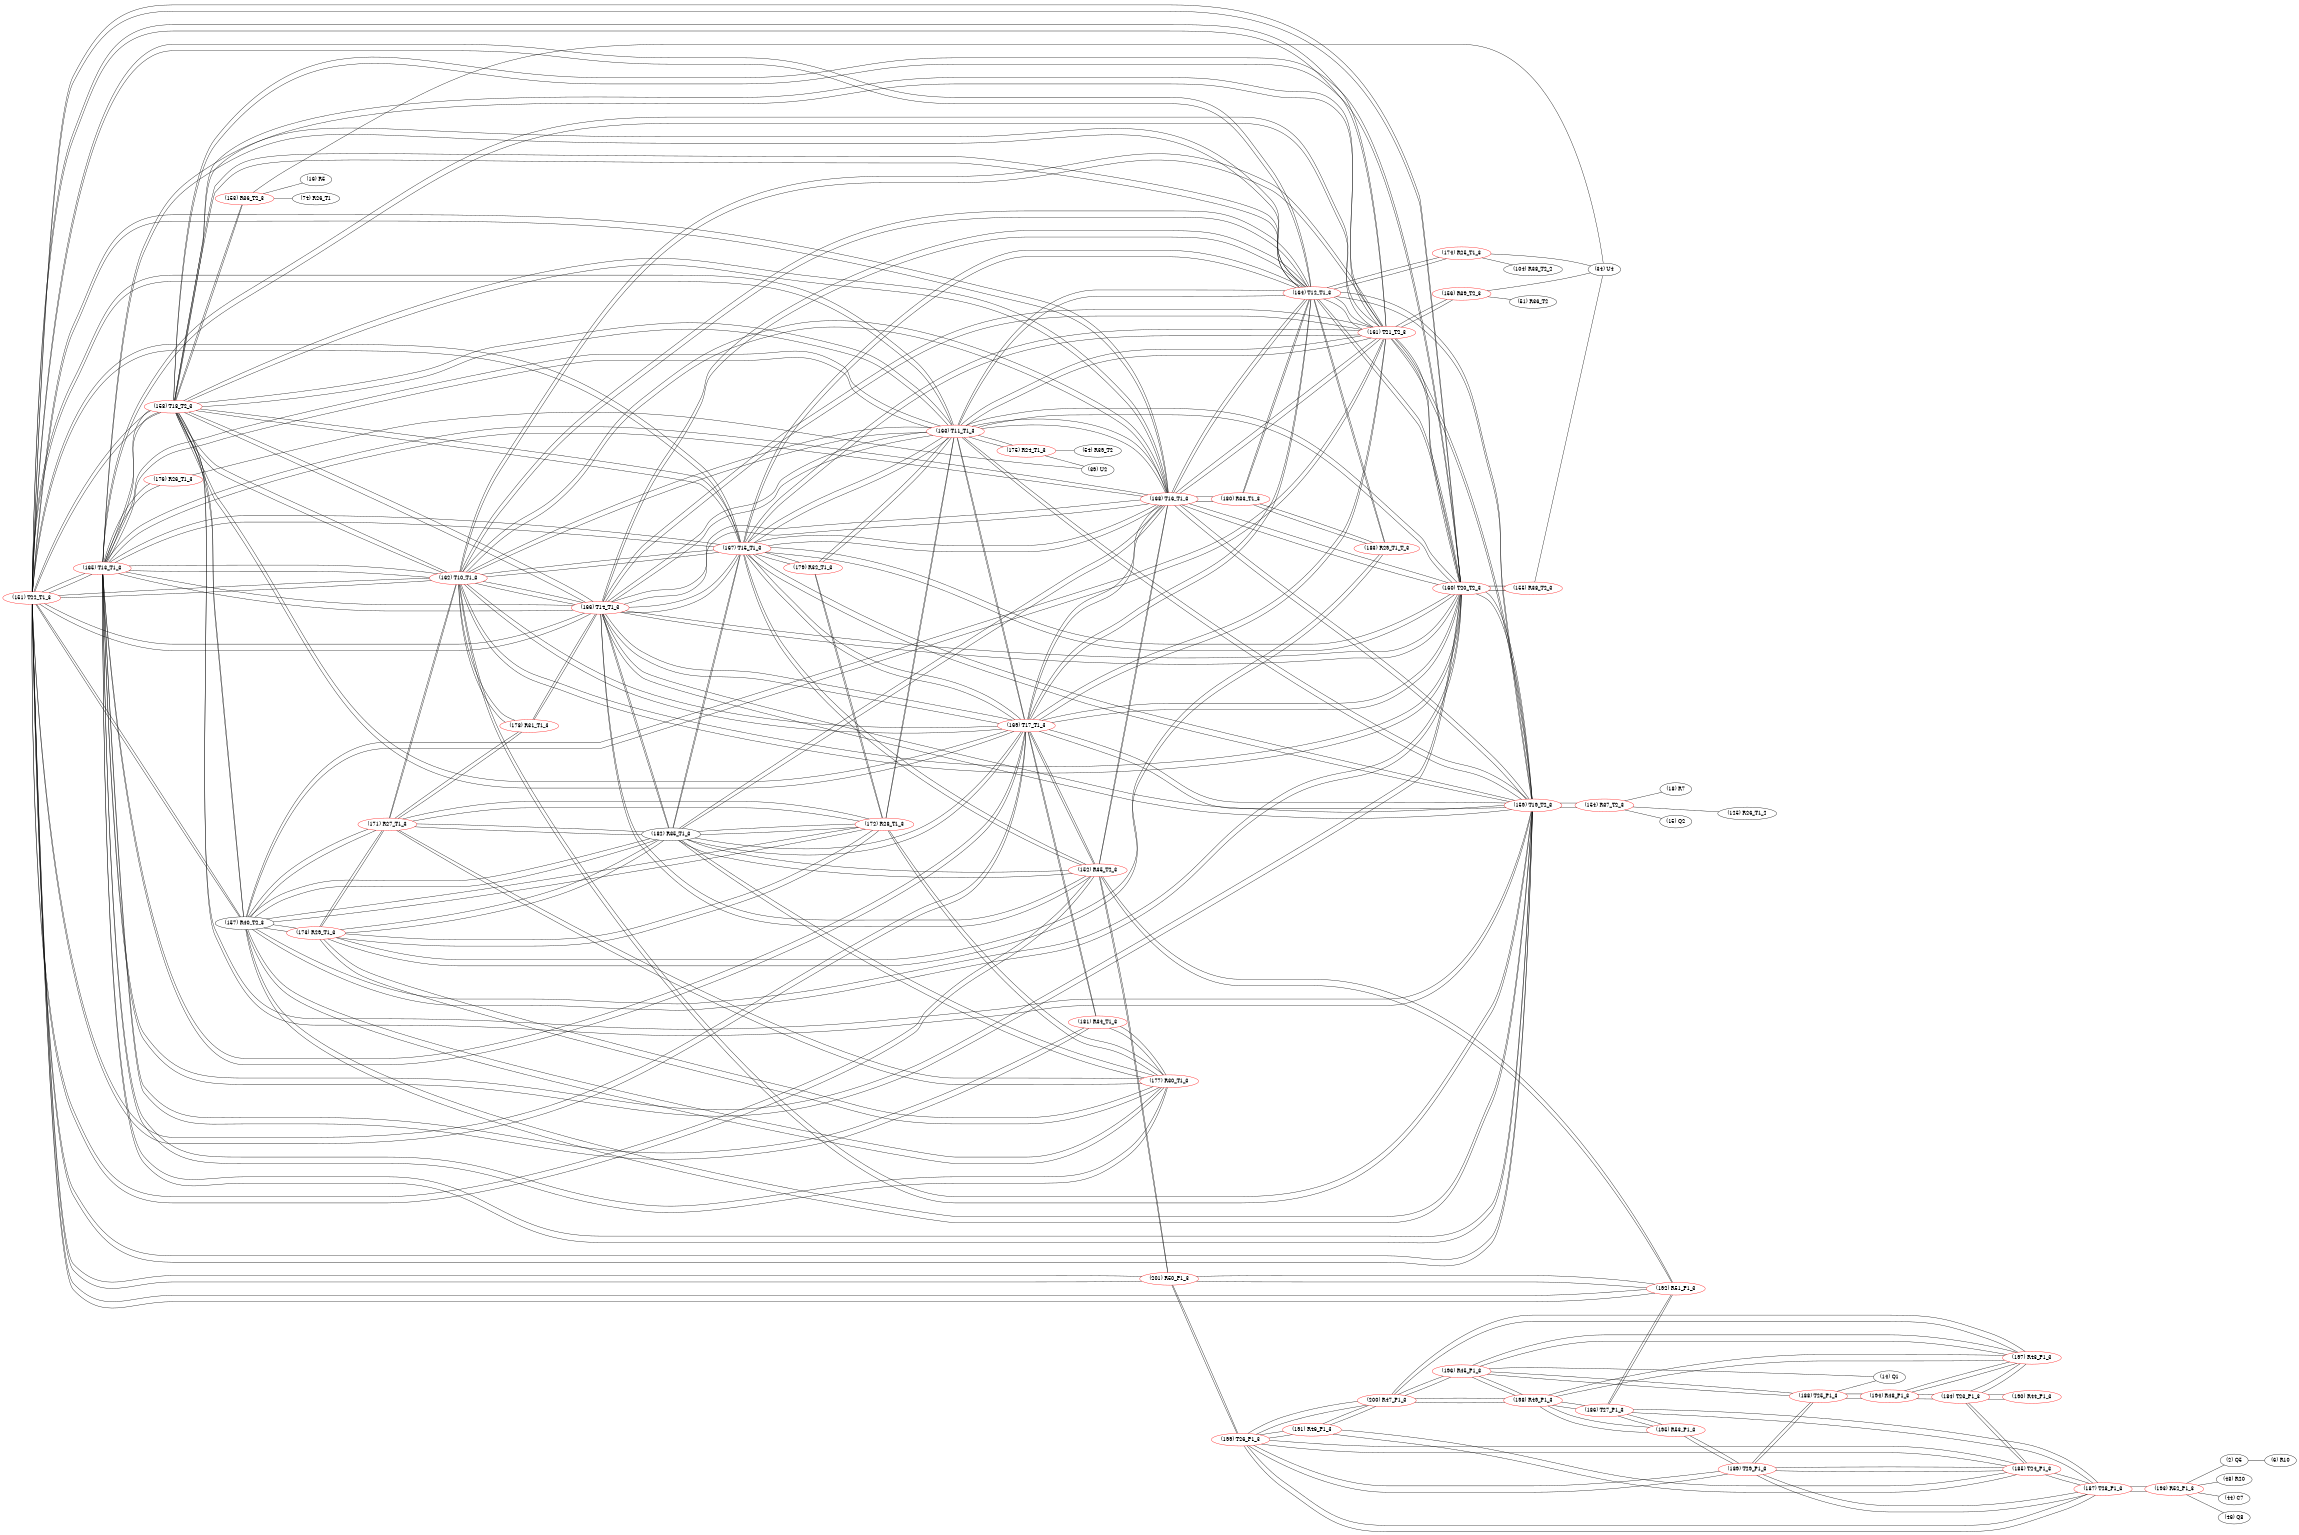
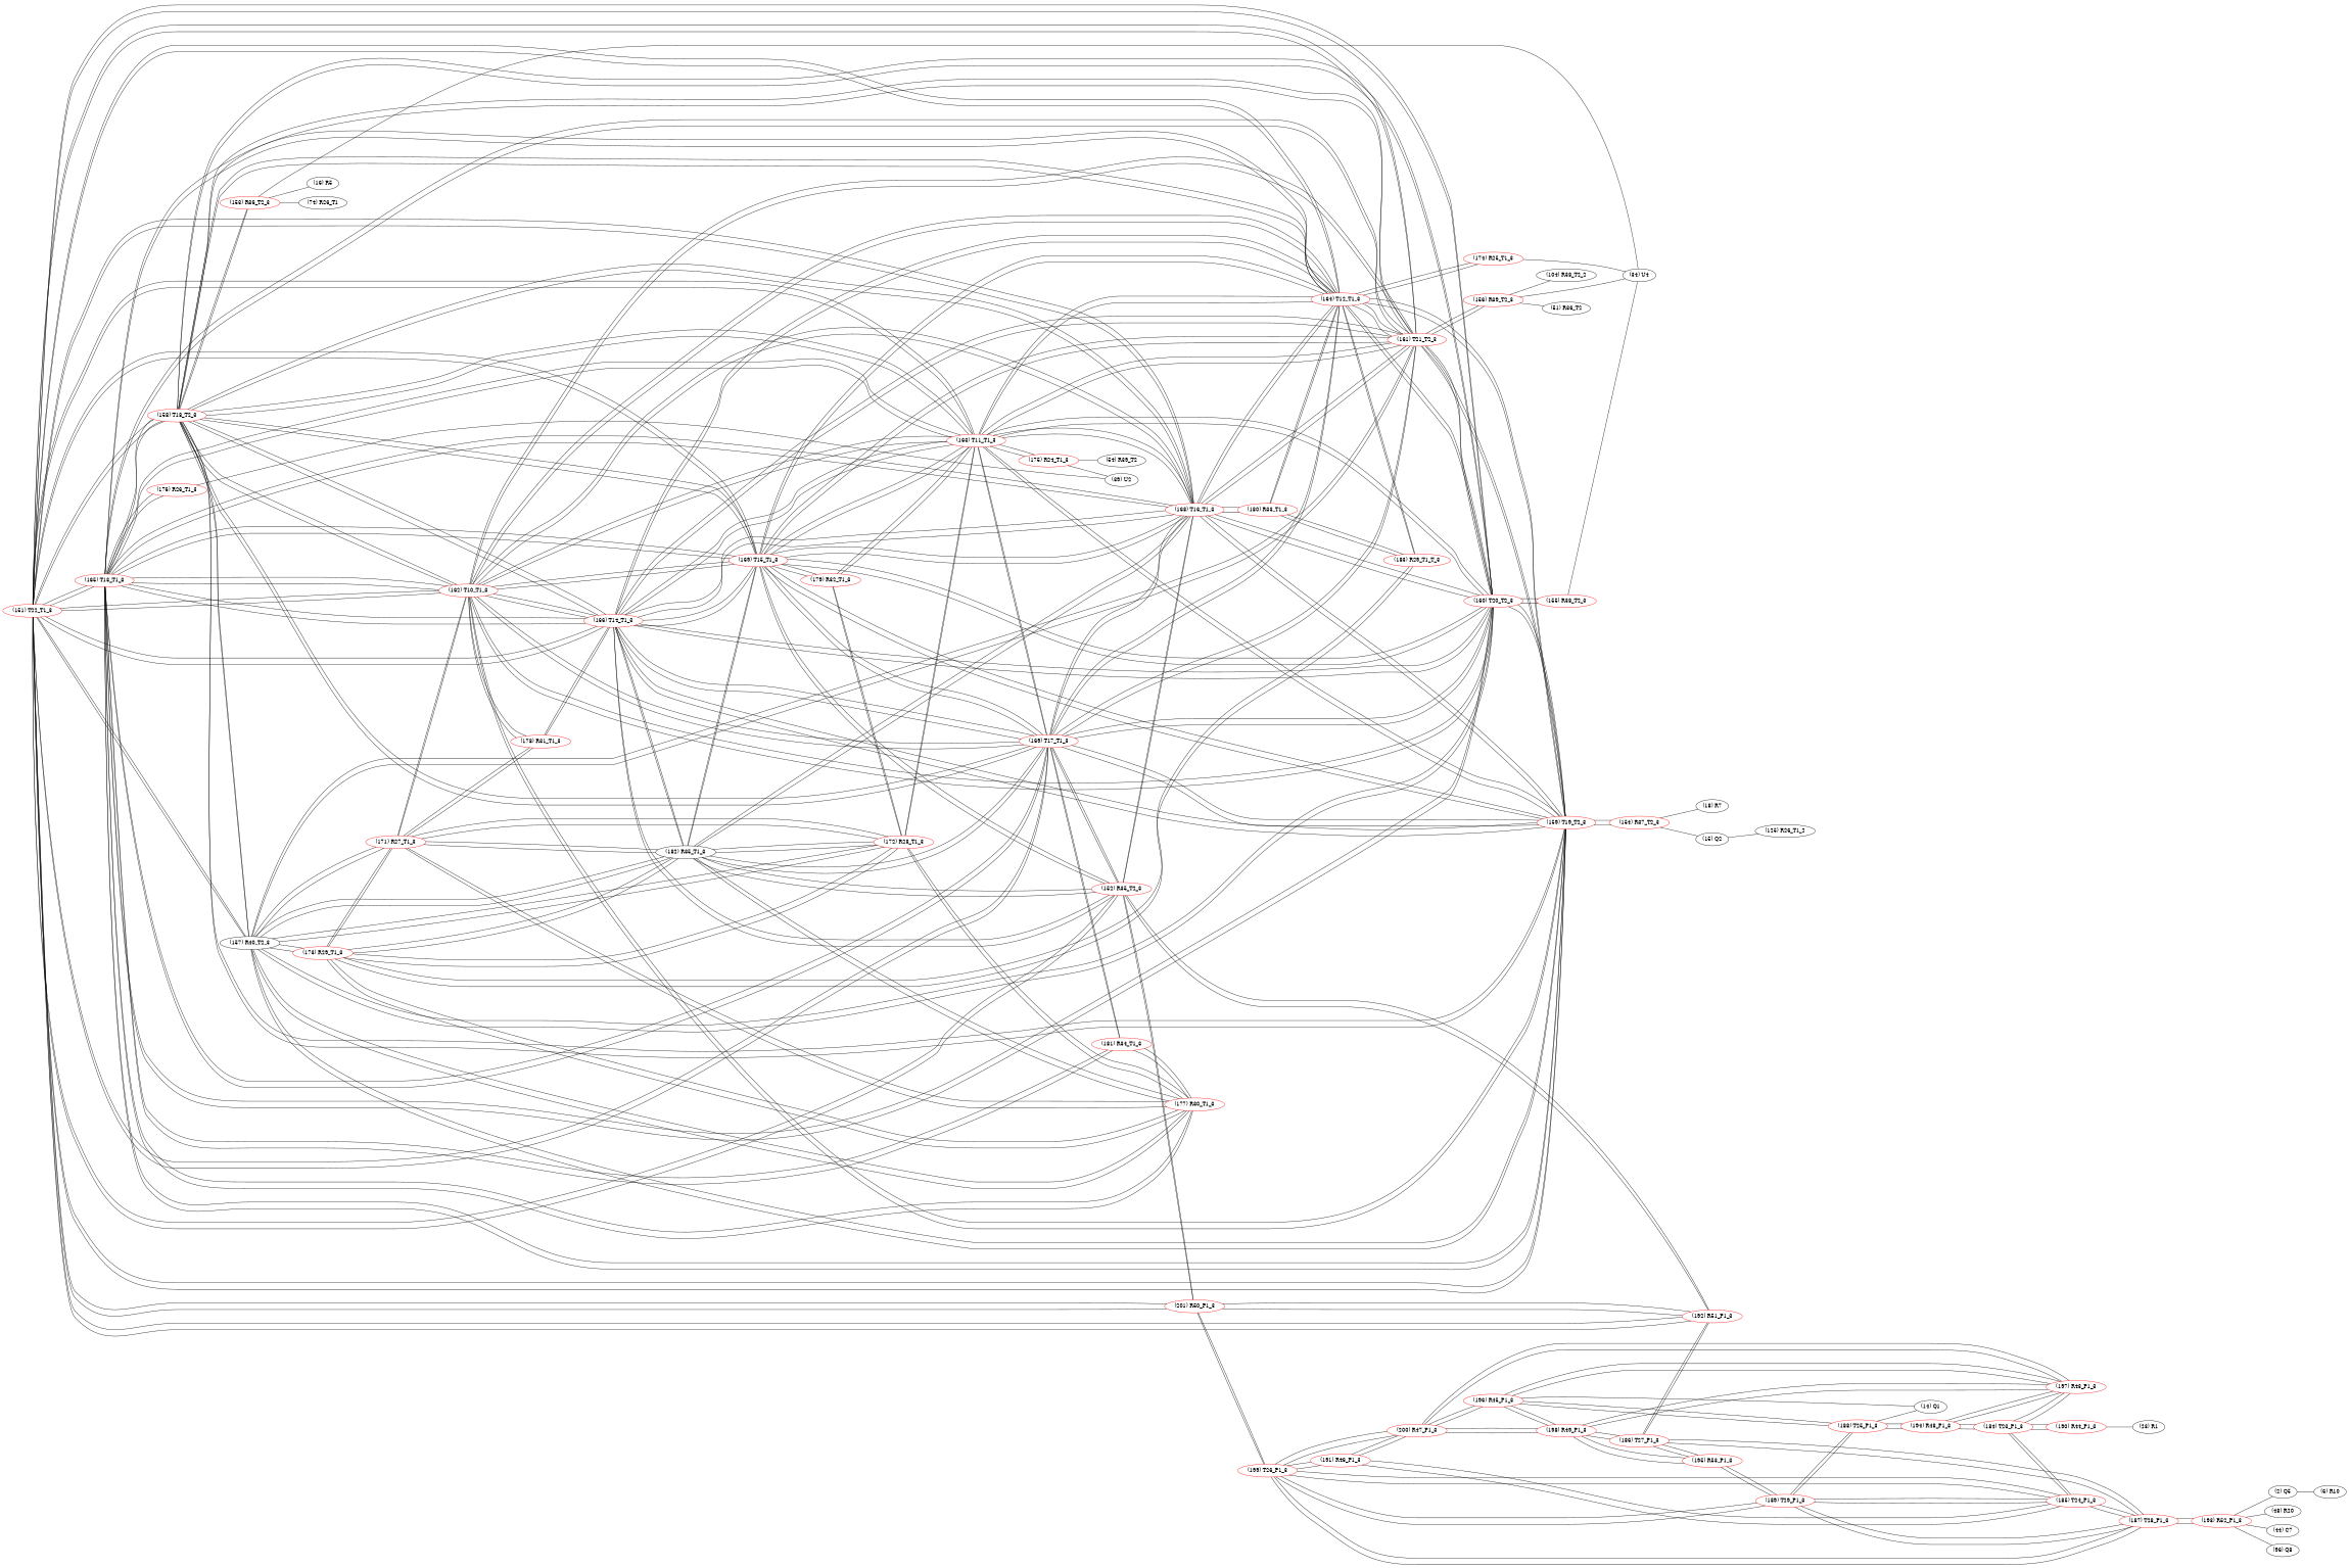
  graph {
    rankdir=LR
    node [color=red]
    n1 [label="(151) T22_T1_3"]
    n2 [label="(165) T13_T1_3"]
    n3 [label="(158) T18_T2_3"]
    n4 [label="(159) T19_T2_3"]
    n5 [label="(164) T12_T1_3"]
-   n6 [label="(167) T15_T1_3"]
+   n6 [label="(169) T15_T1_3"]
    n7 [label="(166) T14_T1_3"]
    n8 [label="(160) T20_T2_3"]
    n9 [label="(161) T21_T2_3"]
    n10 [label="(163) T11_T1_3"]
    n11 [label="(162) T10_T1_3"]
    n12 [label="(168) T16_T1_3"]
    n13 [label="(169) T17_T1_3"]
    n14 [color=black label="(157) R40_T2_3"]
    n15 [label="(192) R51_P1_3"]
    n16 [label="(201) R50_P1_3"]
    n17 [label="(152) R35_T2_3"]
    n18 [label="(177) R30_T1_3"]
    n19 [label="(181) R34_T1_3"]
    n20 [label="(176) R26_T1_3"]
    n21 [label="(153) R36_T2_3"]
    n22 [label="(154) R37_T2_3"]
    n23 [label="(180) R33_T1_3"]
    n24 [label="(183) R29_T1_T_3"]
    n25 [label="(174) R25_T1_3"]
    n26 [color=black label="(182) R35_T1_3"]
    n27 [label="(179) R32_T1_3"]
    n28 [label="(178) R31_T1_3"]
    n29 [label="(155) R38_T2_3"]
    n30 [label="(156) R39_T2_3"]
    n31 [label="(172) R28_T1_3"]
    n32 [label="(175) R24_T1_3"]
    n33 [label="(171) R27_T1_3"]
    n34 [label="(173) R29_T1_3"]
    n35 [label="(186) T27_P1_3"]
    n36 [label="(199) T26_P1_3"]
    n37 [label="(39) U2" color=""]
    n38 [label="(34) U4" color=""]
    n39 [label="(16) R5" color=""]
    n40 [label="(74) R26_T1" color=""]
    n41 [label="(18) R7" color=""]
    n42 [label="(15) Q2" color=""]
    n43 [label="(125) R26_T1_2" color=""]
    n44 [label="(51) R36_T2" color=""]
    n45 [label="(104) R38_T2_2" color=""]
    n46 [label="(54) R39_T2" color=""]
    n47 [label="(198) R49_P1_3"]
    n48 [label="(187) T28_P1_3"]
    n49 [label="(195) R53_P1_3"]
    n50 [label="(185) T24_P1_3"]
    n51 [label="(200) R47_P1_3"]
    n52 [label="(189) T29_P1_3"]
    n53 [label="(191) R46_P1_3"]
    n54 [label="(184) T23_P1_3"]
    n55 [label="(194) R48_P1_3"]
    n56 [label="(197) R43_P1_3"]
    n57 [label="(190) R44_P1_3"]
    n58 [label="(188) T25_P1_3"]
    n59 [label="(196) R45_P1_3"]
+   n60 [label="(23) R1" color=""]
    n61 [label="(14) Q1" color=""]
    n62 [label="(193) R52_P1_3"]
    n63 [label="(2) Q5" color=""]
    n64 [label="(48) R20" color=""]
    n65 [label="(44) C7" color=""]
-   n66 [label="(46) Q8" color=""]
+   n66 [label="(96) Q8" color=""]
    n67 [label="(6) R10" color=""]
    n1 -- n2
    n1 -- n3
    n1 -- n4
    n1 -- n5
    n1 -- n6
    n1 -- n7
    n1 -- n8
    n1 -- n9
    n1 -- n10
    n1 -- n11
    n1 -- n12
    n1 -- n13
    n1 -- n14
    n1 -- n15
    n1 -- n16
    n1 -- n17
    n2 -- n1
    n2 -- n3
    n2 -- n4
    n2 -- n5
    n2 -- n6
    n2 -- n7
    n2 -- n8
    n2 -- n9
    n2 -- n10
    n2 -- n11
    n2 -- n12
    n2 -- n13
    n2 -- n18
    n2 -- n19
    n2 -- n20
    n3 -- n1
    n3 -- n2
    n3 -- n4
    n3 -- n5
    n3 -- n6
    n3 -- n7
    n3 -- n8
    n3 -- n9
    n3 -- n10
    n3 -- n11
    n3 -- n12
    n3 -- n13
    n3 -- n14
    n3 -- n21
    n4 -- n1
    n4 -- n2
    n4 -- n3
    n4 -- n5
    n4 -- n6
    n4 -- n7
    n4 -- n8
    n4 -- n9
    n4 -- n10
    n4 -- n11
    n4 -- n12
    n4 -- n13
    n4 -- n14
    n4 -- n22
    n5 -- n1
    n5 -- n2
    n5 -- n3
    n5 -- n4
    n5 -- n6
    n5 -- n7
    n5 -- n8
    n5 -- n9
    n5 -- n10
    n5 -- n11
    n5 -- n12
    n5 -- n13
    n5 -- n23
    n5 -- n24
    n5 -- n25
    n6 -- n1
    n6 -- n2
    n6 -- n3
    n6 -- n4
    n6 -- n5
    n6 -- n7
    n6 -- n8
    n6 -- n9
    n6 -- n10
    n6 -- n11
    n6 -- n12
    n6 -- n13
    n6 -- n17
    n6 -- n26
    n6 -- n27
    n7 -- n1
    n7 -- n2
    n7 -- n3
    n7 -- n4
    n7 -- n5
    n7 -- n6
    n7 -- n8
    n7 -- n9
    n7 -- n10
    n7 -- n11
    n7 -- n12
    n7 -- n13
    n7 -- n17
    n7 -- n26
    n7 -- n28
    n8 -- n1
    n8 -- n2
    n8 -- n3
    n8 -- n4
    n8 -- n5
    n8 -- n6
    n8 -- n7
    n8 -- n9
    n8 -- n10
    n8 -- n11
    n8 -- n12
    n8 -- n13
    n8 -- n14
    n8 -- n29
    n9 -- n1
    n9 -- n2
    n9 -- n3
    n9 -- n4
    n9 -- n5
    n9 -- n6
    n9 -- n7
    n9 -- n8
    n9 -- n10
    n9 -- n11
    n9 -- n12
    n9 -- n13
    n9 -- n14
    n9 -- n30
    n10 -- n1
    n10 -- n2
    n10 -- n3
    n10 -- n4
    n10 -- n5
    n10 -- n6
    n10 -- n7
    n10 -- n8
    n10 -- n9
    n10 -- n11
    n10 -- n12
    n10 -- n13
    n10 -- n27
    n10 -- n31
    n10 -- n32
    n11 -- n1
    n11 -- n2
    n11 -- n3
    n11 -- n4
    n11 -- n5
    n11 -- n6
    n11 -- n7
    n11 -- n8
    n11 -- n9
    n11 -- n10
    n11 -- n12
    n11 -- n13
    n11 -- n28
    n11 -- n33
    n12 -- n1
    n12 -- n2
    n12 -- n3
    n12 -- n4
    n12 -- n5
    n12 -- n6
    n12 -- n7
    n12 -- n8
    n12 -- n9
    n12 -- n10
    n12 -- n11
    n12 -- n13
    n12 -- n17
    n12 -- n23
    n12 -- n26
    n13 -- n1
    n13 -- n2
    n13 -- n3
    n13 -- n4
    n13 -- n5
    n13 -- n6
    n13 -- n7
    n13 -- n8
    n13 -- n9
    n13 -- n10
    n13 -- n11
    n13 -- n12
    n13 -- n17
    n13 -- n19
    n13 -- n26
    n14 -- n1
    n14 -- n3
    n14 -- n4
    n14 -- n8
    n14 -- n9
    n14 -- n18
    n14 -- n26
    n14 -- n31
    n14 -- n33
    n14 -- n34
    n15 -- n1
    n15 -- n16
    n15 -- n17
    n15 -- n35
    n16 -- n1
    n16 -- n15
    n16 -- n17
    n16 -- n36
    n17 -- n1
    n17 -- n6
    n17 -- n7
    n17 -- n12
    n17 -- n13
    n17 -- n15
    n17 -- n16
    n17 -- n26
    n18 -- n2
    n18 -- n14
    n18 -- n19
    n18 -- n26
    n18 -- n31
    n18 -- n33
    n18 -- n34
    n19 -- n2
    n19 -- n13
    n19 -- n18
    n20 -- n2
    n20 -- n37
    n21 -- n3
    n21 -- n38
    n21 -- n39
    n21 -- n40
    n22 -- n4
    n22 -- n41
    n22 -- n42
-   n22 -- n43
+   n42 -- n43
    n23 -- n5
    n23 -- n12
    n23 -- n24
    n24 -- n5
    n24 -- n23
    n24 -- n34
    n25 -- n5
    n25 -- n38
    n26 -- n6
    n26 -- n7
    n26 -- n12
    n26 -- n13
    n26 -- n14
    n26 -- n17
    n26 -- n18
    n26 -- n31
    n26 -- n33
    n26 -- n34
    n27 -- n6
    n27 -- n10
    n27 -- n31
    n28 -- n7
    n28 -- n11
    n28 -- n33
    n29 -- n8
    n29 -- n38
    n30 -- n9
    n30 -- n38
    n30 -- n44
-   n25 -- n45
+   n30 -- n45
    n31 -- n10
    n31 -- n14
    n31 -- n18
    n31 -- n26
    n31 -- n27
    n31 -- n33
    n31 -- n34
    n32 -- n10
    n32 -- n37
    n32 -- n46
    n33 -- n11
    n33 -- n14
    n33 -- n18
    n33 -- n26
    n33 -- n28
    n33 -- n31
    n33 -- n34
    n34 -- n14
    n34 -- n18
    n34 -- n24
    n34 -- n26
    n34 -- n31
    n34 -- n33
    n35 -- n15
    n35 -- n47
    n35 -- n48
    n35 -- n49
    n36 -- n16
    n36 -- n48
    n36 -- n50
    n36 -- n51
    n36 -- n52
    n36 -- n53
    n47 -- n35
    n47 -- n49
    n47 -- n51
    n47 -- n56
    n47 -- n59
    n48 -- n35
    n48 -- n36
    n48 -- n50
    n48 -- n52
    n48 -- n62
    n49 -- n35
    n49 -- n47
    n49 -- n52
    n50 -- n36
    n50 -- n48
    n50 -- n52
    n50 -- n53
    n50 -- n54
    n51 -- n36
    n51 -- n47
    n51 -- n53
    n51 -- n56
    n51 -- n59
    n52 -- n36
    n52 -- n48
    n52 -- n49
    n52 -- n50
    n52 -- n58
    n53 -- n36
    n53 -- n50
    n53 -- n51
    n54 -- n50
    n54 -- n55
    n54 -- n56
    n54 -- n57
    n55 -- n54
    n55 -- n56
    n55 -- n58
    n56 -- n47
    n56 -- n51
    n56 -- n54
    n56 -- n55
    n56 -- n59
    n57 -- n54
+   n57 -- n60
    n58 -- n52
    n58 -- n55
    n58 -- n59
    n58 -- n61
    n59 -- n47
    n59 -- n51
    n59 -- n56
    n59 -- n58
    n59 -- n61
    n62 -- n48
    n62 -- n63
    n62 -- n64
    n62 -- n65
    n62 -- n66
    n63 -- n67
  }
